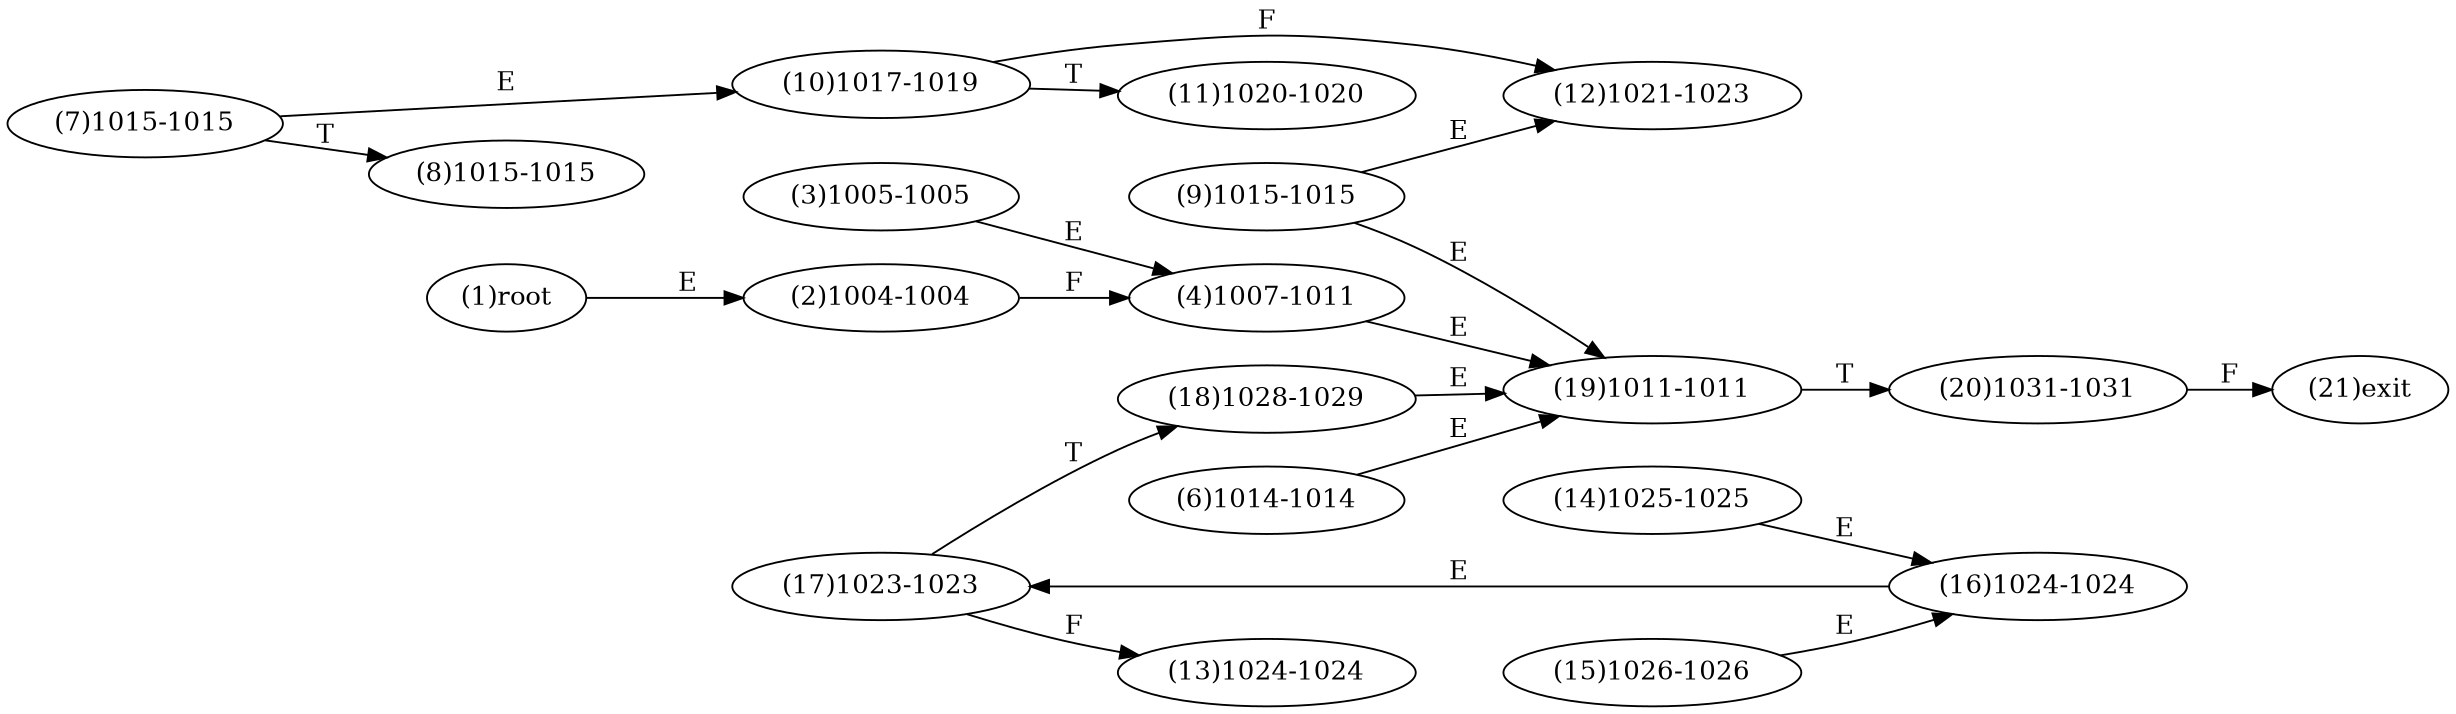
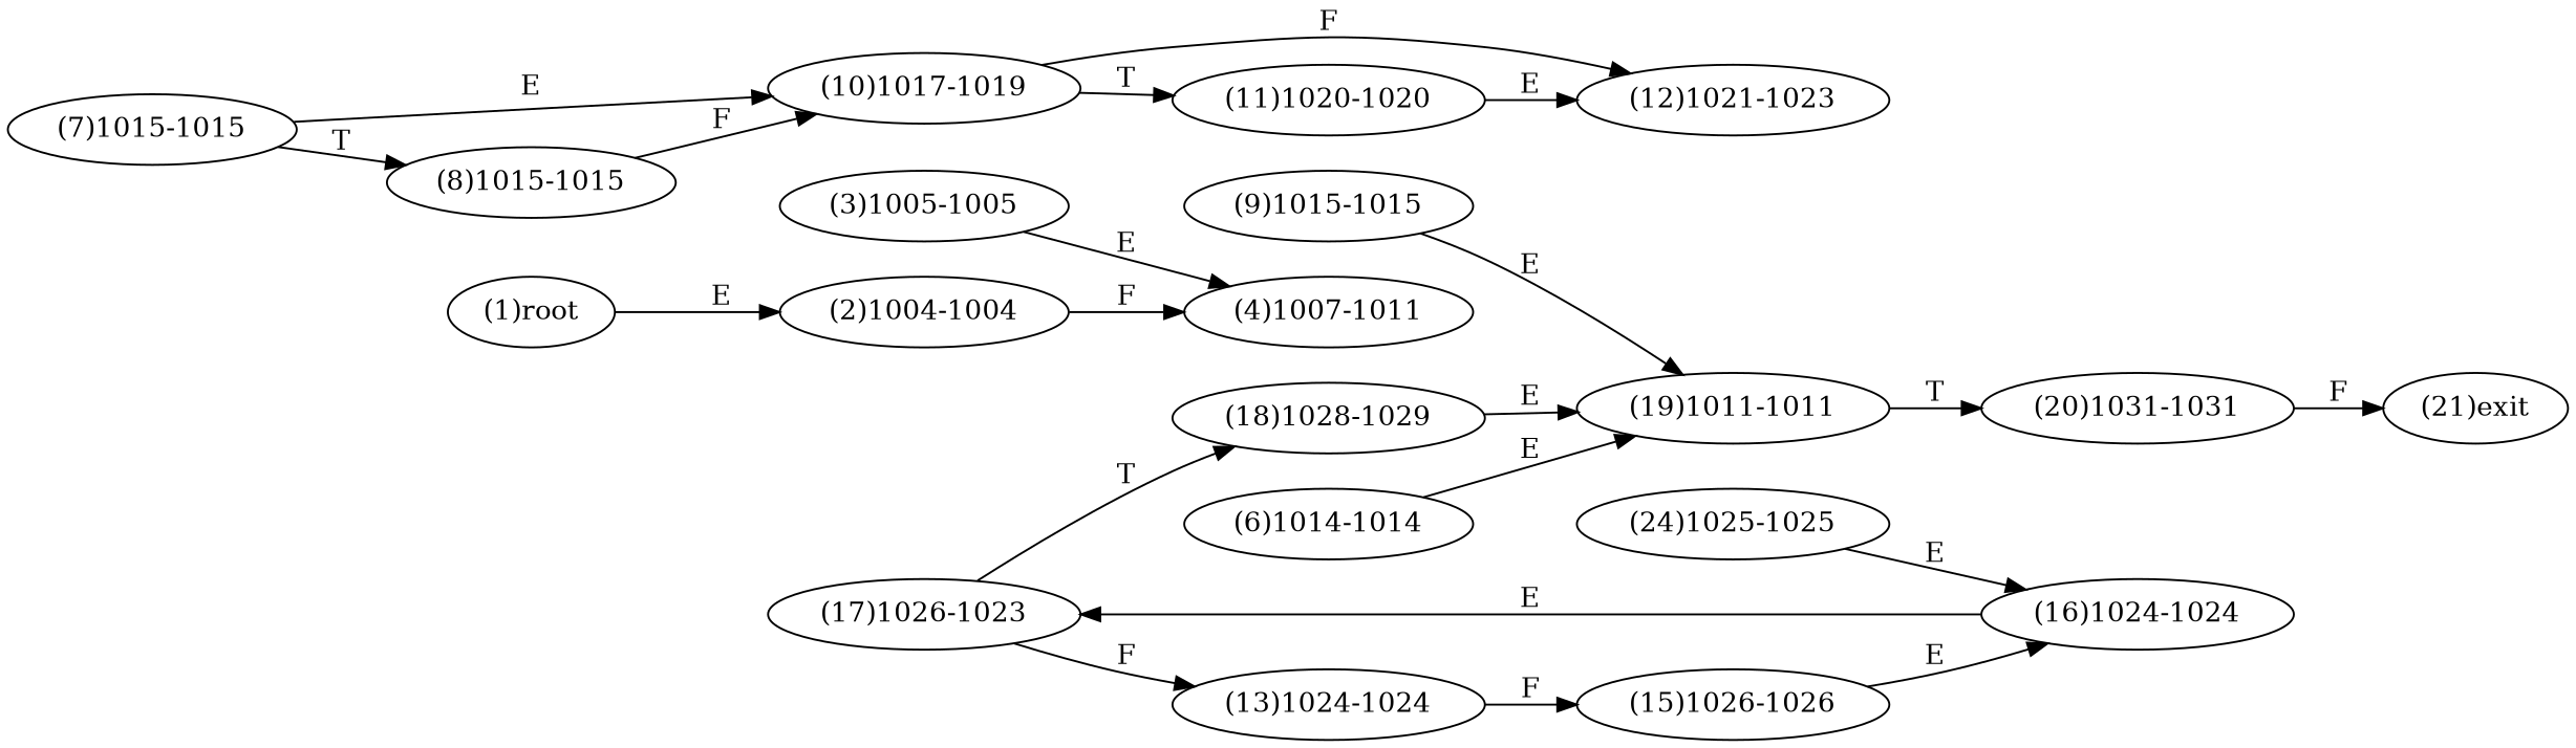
  digraph {
    rankdir=LR
    n1 [label="(1)root"]
    n2 [label="(2)1004-1004"]
    n3 [label="(4)1007-1011"]
    n4 [label="(3)1005-1005"]
    n5 [label="(19)1011-1011"]
    n6 [label="(20)1031-1031"]
    n7 [label="(6)1014-1014"]
    n8 [label="(7)1015-1015"]
    n9 [label="(8)1015-1015"]
    n10 [label="(10)1017-1019"]
    n11 [label="(11)1020-1020"]
    n12 [label="(12)1021-1023"]
    n13 [label="(9)1015-1015"]
-   n14 [label="(17)1023-1023"]
+   n14 [label="(17)1026-1023"]
    n15 [label="(13)1024-1024"]
    n16 [label="(18)1028-1029"]
    n17 [label="(15)1026-1026"]
-   n18 [label="(14)1025-1025"]
+   n18 [label="(24)1025-1025"]
    n19 [label="(16)1024-1024"]
    n20 [label="(21)exit"]
    n1 -> n2 [label=E]
    n2 -> n3 [label=F]
-   n3 -> n5 [label=E]
    n4 -> n3 [label=E]
    n5 -> n6 [label=T]
    n6 -> n20 [label=F]
    n7 -> n5 [label=E]
    n8 -> n9 [label=T]
    n8 -> n10 [label=E]
+   n9 -> n10 [label=F]
    n10 -> n11 [label=T]
    n10 -> n12 [label=F]
-   n13 -> n12 [label=E]
+   n11 -> n12 [label=E]
    n13 -> n5 [label=E]
    n14 -> n15 [label=F]
    n14 -> n16 [label=T]
+   n15 -> n17 [label=F]
    n16 -> n5 [label=E]
    n17 -> n19 [label=E]
    n18 -> n19 [label=E]
    n19 -> n14 [label=E]
  }
